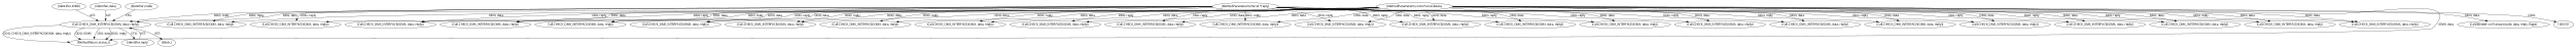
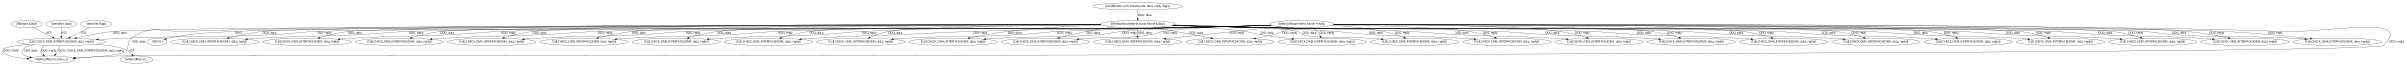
  digraph {
    fontname="Open Sans"
    node [fontname="Open Sans"]
    edge [fontname="Open Sans"]
    n1 [label="(Call,CHECK_OMX_INTERFACE(IOMX, data, reply))"]
    n2 [label="(MethodReturn,status_t)"]
-   n3 [label="(Identifier,reply)"]
-   n4 [label="(Block,)"]
+   n4 [label="(MethodReturn,)"]
    n5 [label="(MethodParameterIn,const Parcel &data)"]
    n6 [label="(Call,CHECK_OMX_INTERFACE(IOMX, data, reply))"]
    n7 [label="(Call,CHECK_OMX_INTERFACE(IOMX, data, reply))"]
    n8 [label="(Call,CHECK_OMX_INTERFACE(IOMX, data, reply))"]
    n9 [label="(Call,CHECK_OMX_INTERFACE(IOMX, data, reply))"]
    n10 [label="(Call,CHECK_OMX_INTERFACE(IOMX, data, reply))"]
    n11 [label="(Call,CHECK_OMX_INTERFACE(IOMX, data, reply))"]
    n12 [label="(Call,CHECK_OMX_INTERFACE(IOMX, data, reply))"]
    n13 [label="(Call,CHECK_OMX_INTERFACE(IOMX, data, reply))"]
    n14 [label="(Call,CHECK_OMX_INTERFACE(IOMX, data, reply))"]
    n15 [label="(Call,CHECK_OMX_INTERFACE(IOMX, data, reply))"]
    n16 [label="(Call,BBinder::onTransact(code, data, reply, flags))"]
    n17 [label="(Call,CHECK_OMX_INTERFACE(IOMX, data, reply))"]
    n18 [label="(Call,CHECK_OMX_INTERFACE(IOMX, data, reply))"]
    n19 [label="(Call,CHECK_OMX_INTERFACE(IOMX, data, reply))"]
    n20 [label="(Call,CHECK_OMX_INTERFACE(IOMX, data, reply))"]
    n21 [label="(Call,CHECK_OMX_INTERFACE(IOMX, data, reply))"]
    n22 [label="(Call,CHECK_OMX_INTERFACE(IOMX, data, reply))"]
    n23 [label="(Call,CHECK_OMX_INTERFACE(IOMX, data, reply))"]
    n24 [label="(Call,CHECK_OMX_INTERFACE(IOMX, data, reply))"]
    n25 [label="(Call,CHECK_OMX_INTERFACE(IOMX, data, reply))"]
    n26 [label="(Call,CHECK_OMX_INTERFACE(IOMX, data, reply))"]
    n27 [label="(Call,CHECK_OMX_INTERFACE(IOMX, data, reply))"]
    n28 [label="(Call,CHECK_OMX_INTERFACE(IOMX, data, reply))"]
    n29 [label="(Call,CHECK_OMX_INTERFACE(IOMX, data, reply))"]
    n30 [label="(Call,CHECK_OMX_INTERFACE(IOMX, data, reply))"]
    1000101
    n32 [label="(MethodParameterIn,Parcel *reply)"]
-   n33 [label="(Identifier,IOMX)"]
+   n33 [label="(BBinder,IOMX)"]
    n34 [label="(Identifier,data)"]
-   n35 [label="(Identifier,node)"]
+   n35 [label="(Identifier,flags)"]
    n1 -> n2 [label="DDG: CHECK_OMX_INTERFACE(IOMX, data, reply)"]
    n1 -> n2 [label="DDG: IOMX"]
    n1 -> n2 [label="DDG: data"]
    n1 -> n2 [label="DDG: reply"]
-   n1 -> n3 [label="CFG: "]
    n1 -> n4 [label="AST: "]
-   n3 -> n1 [label="AST: "]
    n5 -> n1 [label="DDG: data"]
-   n5 -> n2 [label="IOMX: data"]
+   n5 -> n2 [label="DDG: data"]
    n5 -> n6 [label="DDG: data"]
    n5 -> n7 [label="DDG: data"]
    n5 -> n8 [label="DDG: data"]
    n5 -> n9 [label="DDG: data"]
    n5 -> n10 [label="DDG: data"]
    n5 -> n11 [label="DDG: data"]
    n5 -> n12 [label="DDG: data"]
    n5 -> n13 [label="DDG: data"]
    n5 -> n14 [label="DDG: data"]
    n5 -> n15 [label="DDG: data"]
-   n5 -> n16 [label="DDG: data"]
+   n16 -> n5 [label="DDG: data"]
    n5 -> n17 [label="DDG: data"]
    n5 -> n18 [label="DDG: data"]
    n5 -> n19 [label="DDG: data"]
    n5 -> n20 [label="DDG: data"]
    n5 -> n21 [label="DDG: data"]
    n5 -> n22 [label="DDG: data"]
    n5 -> n23 [label="DDG: data"]
    n5 -> n24 [label="DDG: data"]
    n5 -> n25 [label="DDG: data"]
    n5 -> n26 [label="DDG: data"]
    n5 -> n27 [label="DDG: data"]
    n5 -> n28 [label="DDG: data"]
    n5 -> n29 [label="DDG: data"]
    n5 -> n30 [label="DDG: data"]
    n5 -> 1000101 [label="DDG: "]
    n32 -> n1 [label="DDG: reply"]
+   n32 -> n2 [label="DDG: reply"]
    n32 -> n6 [label="DDG: reply"]
    n32 -> n7 [label="DDG: reply"]
    n32 -> n8 [label="DDG: reply"]
    n32 -> n9 [label="DDG: reply"]
    n32 -> n10 [label="DDG: reply"]
    n32 -> n11 [label="DDG: reply"]
    n32 -> n12 [label="DDG: reply"]
    n32 -> n13 [label="DDG: reply"]
    n32 -> n14 [label="DDG: reply"]
    n32 -> n15 [label="DDG: reply"]
    n32 -> n17 [label="DDG: reply"]
    n32 -> n18 [label="DDG: reply"]
    n32 -> n19 [label="DDG: reply"]
    n32 -> n20 [label="DDG: reply"]
    n32 -> n21 [label="DDG: reply"]
    n32 -> n22 [label="DDG: reply"]
    n32 -> n23 [label="DDG: reply"]
    n32 -> n24 [label="DDG: reply"]
    n32 -> n25 [label="DDG: reply"]
    n32 -> n26 [label="DDG: reply"]
    n32 -> n27 [label="DDG: reply"]
    n32 -> n28 [label="DDG: reply"]
    n32 -> n29 [label="DDG: reply"]
    n32 -> n30 [label="DDG: reply"]
    n33 -> n1 [label="AST: "]
    n34 -> n1 [label="AST: "]
    n35 -> n1 [label="CFG: "]
  }
